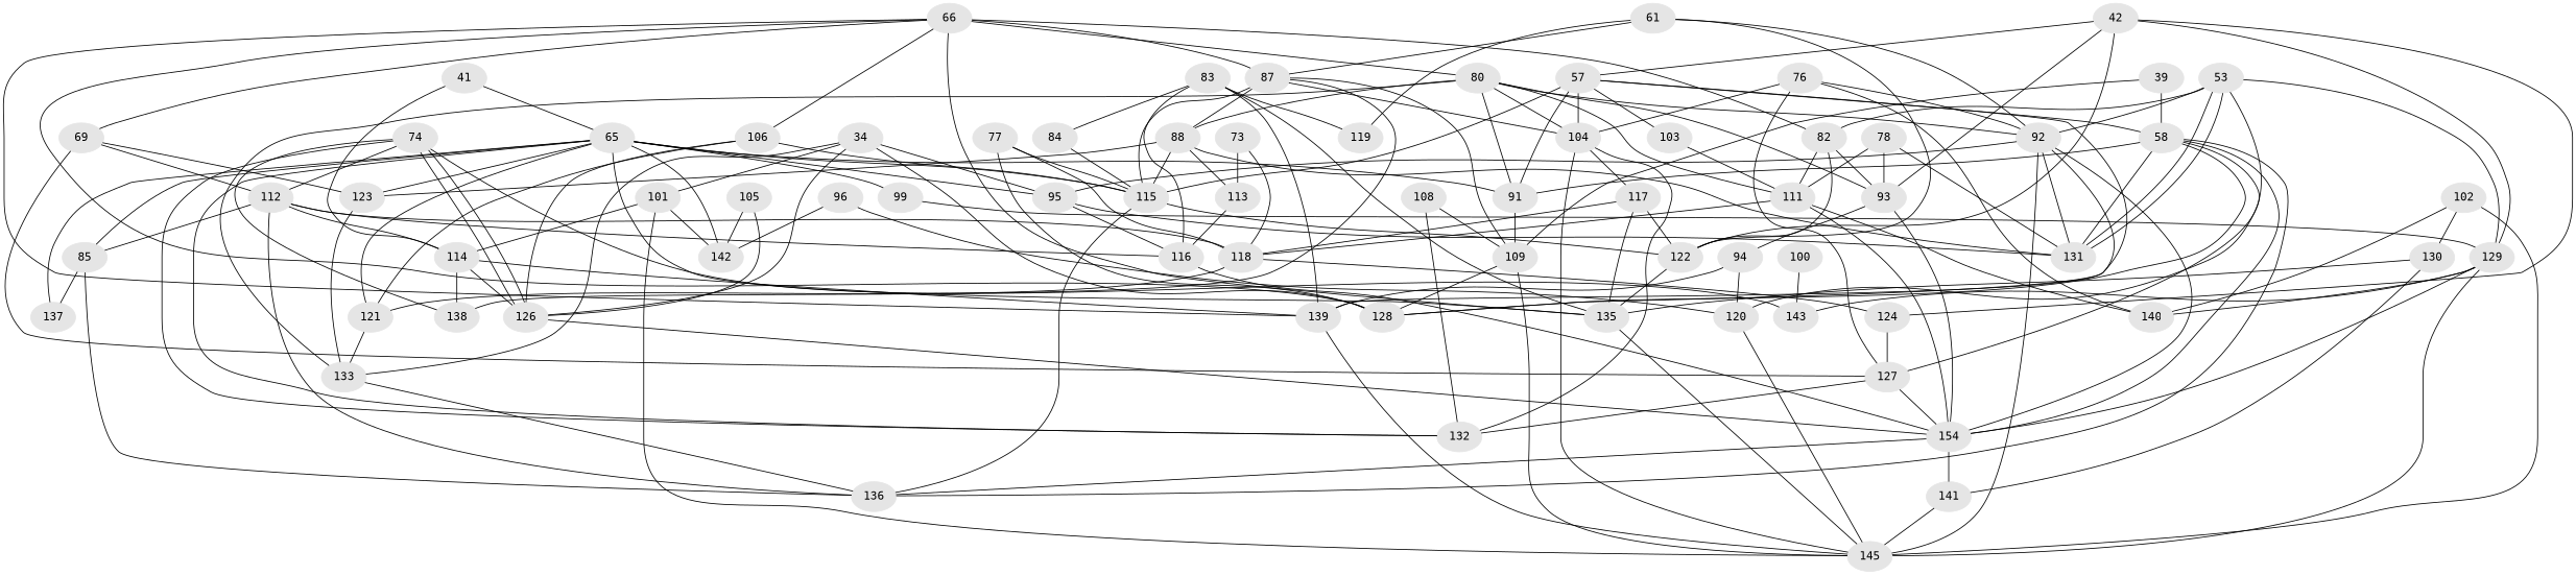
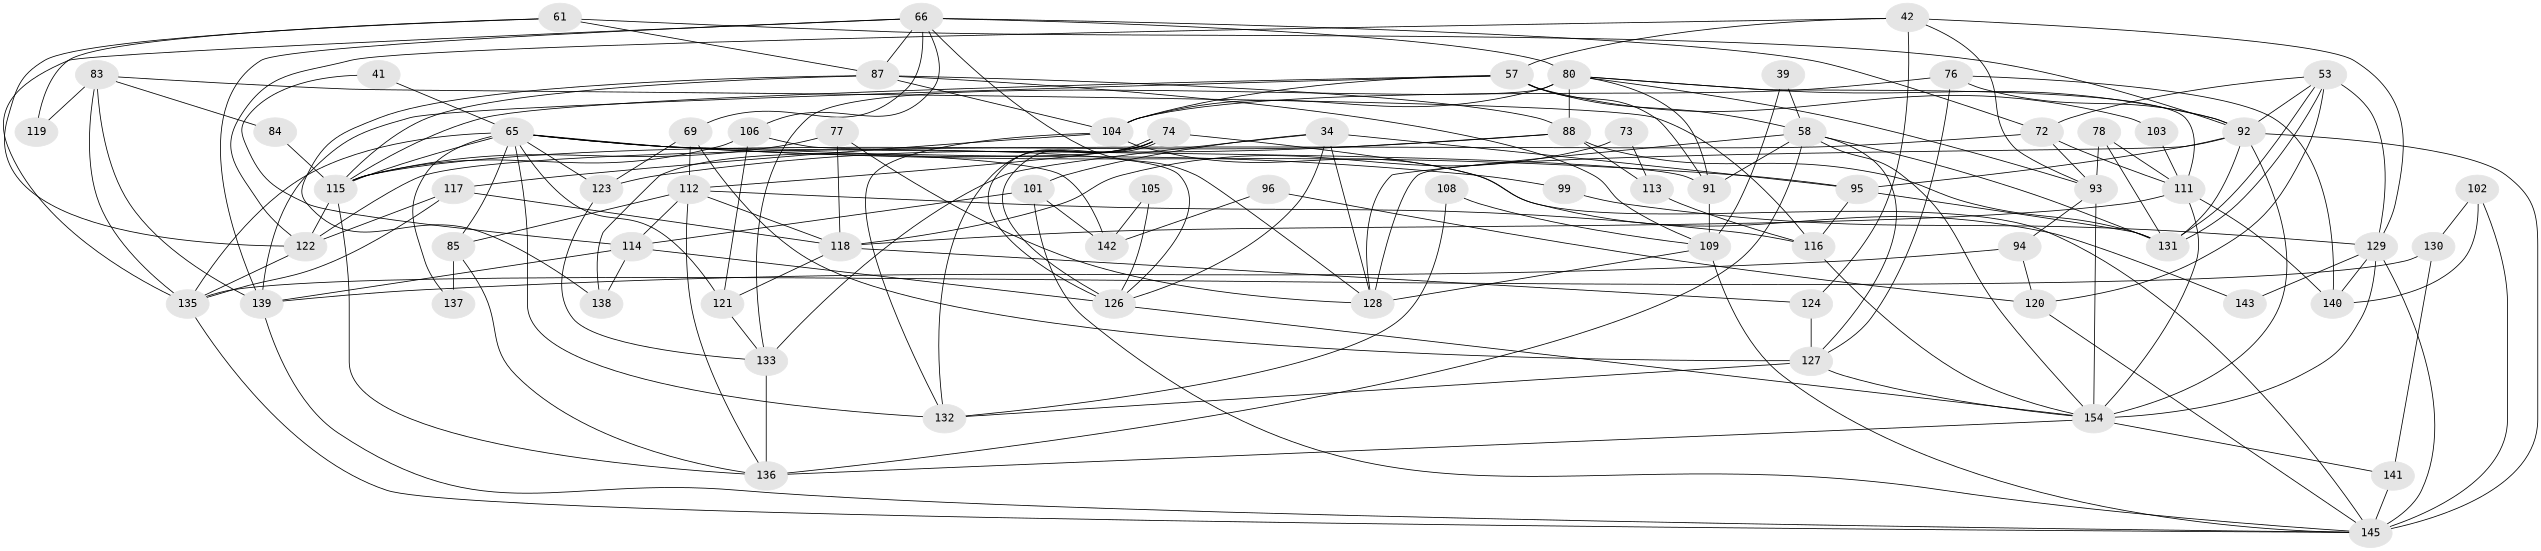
  graph {
    fontname="DejaVu Sans Mono"
    node [color=gray90 fontname="DejaVu Sans Mono" style=filled]
    edge [fontname="DejaVu Sans Mono"]
    34 [super="+22+26"]
    95
    101
    126 [super="+125"]
    128 [super="+48+55"]
    133 [super="+6+81"]
    131 [super="+110"]
    116
    114 [super="+24"]
    142
    145 [super="+144"]
    n12 [label=154 super="+97"]
    136 [super="+47"]
    58 [super="+2+19+51"]
    91 [super="+35"]
    127 [super="+62"]
    39
    109 [super="+64"]
    65 [super="+46"]
    115 [super="+52+98"]
    85
    99
    121
    123
    132
    135 [super="+82"]
    137 [super="+28"]
    41
    139 [super="+79"]
    138
    57 [super="+27+7"]
    103
    104 [super="+13+4+29"]
    42
    93 [super="+90"]
    122 [super="+75"]
    124
    129 [super="+70"]
    94
    143
    140
-   72 [super="+54" label=82]
+   72 [super="+54"]
    111 [super="+21+68"]
    53
    92 [super="+8+71"]
    120
    66 [super="+3+18"]
    87 [super="+23"]
    69
    80 [super="+49+38"]
    106
    117 [super="+107"]
    141
    88 [super="+37"]
    61
    119
    112 [super="+9"]
    118
    73
    113
    74 [super="+67"]
    76 [super="+45"]
    77
    78
    83
    84
-   100 [super="+86"]
    96
    102
    130
    105
    108
    34 -- 95 [weight=2]
    34 -- 101
    34 -- 126
    34 -- 128
    34 -- 133
    95 -- 131
    95 -- 116
    101 -- 114
    101 -- 142
    101 -- 145
    126 -- n12 [weight=2]
    133 -- 136 [weight=2]
    116 -- n12
    114 -- 126 [weight=2]
    114 -- 139
    114 -- 138
    n12 -- 136
    n12 -- 141
    58 -- 128
    58 -- 131 [weight=2]
    58 -- n12
    58 -- 136 [weight=2]
    58 -- 91
    58 -- 127 [weight=2]
    91 -- 109 [weight=2]
    127 -- n12 [weight=2]
    127 -- 132
    39 -- 58
    39 -- 109
    109 -- 128
    109 -- 145
    65 -- 95
    65 -- 142
    65 -- 91
    65 -- 115 [weight=2]
    65 -- 85
    65 -- 99
    65 -- 121
    65 -- 123
    65 -- 132
    65 -- 135 [weight=2]
    65 -- 137
    115 -- 136
    115 -- 122
    85 -- 136
    85 -- 137 [weight=2]
    99 -- 129
    121 -- 133
    123 -- 133
    135 -- 145
    41 -- 114
    41 -- 65
    139 -- 145
    57 -- 58
    57 -- 91 [weight=2]
    57 -- 115 [weight=2]
    57 -- 139
    57 -- 103
    57 -- 104
    103 -- 111
    104 -- 145 [weight=2]
    104 -- 132
    104 -- 117
    42 -- 57
    42 -- 93
    42 -- 122
    42 -- 124
    42 -- 129
    93 -- n12 [weight=2]
    93 -- 94
    122 -- 135
    124 -- 127
    129 -- 145
    129 -- n12
    129 -- 143
    129 -- 140
    94 -- 139
    94 -- 120
    72 -- 93
    72 -- 122 [weight=2]
    72 -- 111 [weight=2]
    111 -- n12
    111 -- 140
    111 -- 118
    53 -- 131
    53 -- 131
    53 -- 129 [weight=2]
    53 -- 72
    53 -- 92
    53 -- 120
    92 -- 95 [weight=3]
    92 -- 128 [weight=2]
    92 -- 131
    92 -- 145 [weight=4]
    92 -- n12 [weight=3]
    120 -- 145
    66 -- 128
    66 -- 135
    66 -- 139 [weight=2]
    66 -- 72 [weight=2]
    66 -- 87 [weight=2]
    66 -- 69
    66 -- 80
    66 -- 106
    87 -- 109
    87 -- 115
    87 -- 138
    87 -- 104
    87 -- 88 [weight=2]
    69 -- 127
    69 -- 123
    69 -- 112
    80 -- 133 [weight=3]
    80 -- 91
    80 -- 104
    80 -- 93
    80 -- 111
    80 -- 92
    80 -- 88
    106 -- 126
    106 -- 115
    106 -- 121
    117 -- 135
    117 -- 122 [weight=2]
    117 -- 118
    141 -- 145
    88 -- 131
    88 -- 115
    88 -- 123 [weight=2]
    88 -- 113 [weight=2]
    61 -- 122
    61 -- 92
    61 -- 87
    61 -- 119
    112 -- 116
    112 -- 114
    112 -- 136
    112 -- 85
    112 -- 118 [weight=2]
    118 -- 121
    118 -- 124
    73 -- 118
    73 -- 113
    113 -- 116
    74 -- 126 [weight=2]
    74 -- 126
    74 -- 132
    74 -- 138
    74 -- 143
    74 -- 112
    76 -- 127
    76 -- 104
    76 -- 140
    76 -- 92
    77 -- 128
    77 -- 115
    77 -- 118
    78 -- 131
    78 -- 93
    78 -- 111
    83 -- 116
    83 -- 135
    83 -- 139
    83 -- 119
    83 -- 84
    84 -- 115
-   100 -- 143
    96 -- 142
    96 -- 120
    102 -- 145
    102 -- 140
    102 -- 130
    130 -- 135
    130 -- 141
    105 -- 126
    105 -- 142
    108 -- 109
    108 -- 132
  }
